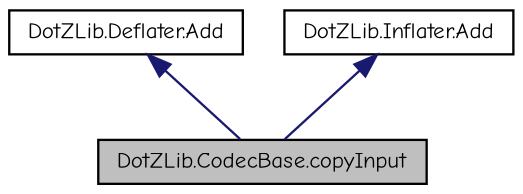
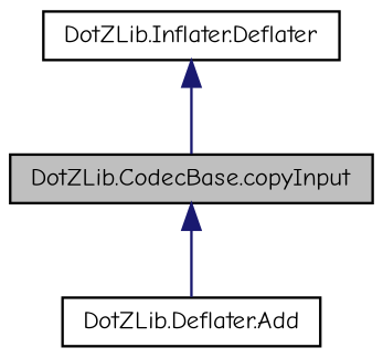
  digraph {
    fontname="Comic Neue"
    rankdir=TB
    node [color=black fillcolor=white fontname="Comic Neue" fontsize=10 shape=record style=filled]
    edge [color=midnightblue dir=back fontname="Comic Neue" fontsize=10 labelfontname=Helvetica labelfontsize=10 style=solid]
    n1 [fillcolor=grey75 fontcolor=black height=0.2 label="DotZLib.CodecBase.copyInput" width=0.4]
    n2 [height=0.2 label="DotZLib.Deflater.Add" width=0.4]
-   n3 [height=0.2 label="DotZLib.Inflater.Add" width=0.4]
-   n2 -> n1
+   n3 [height=0.2 label="DotZLib.Inflater.Deflater" width=0.4]
+   n1 -> n2
    n3 -> n1
  }
